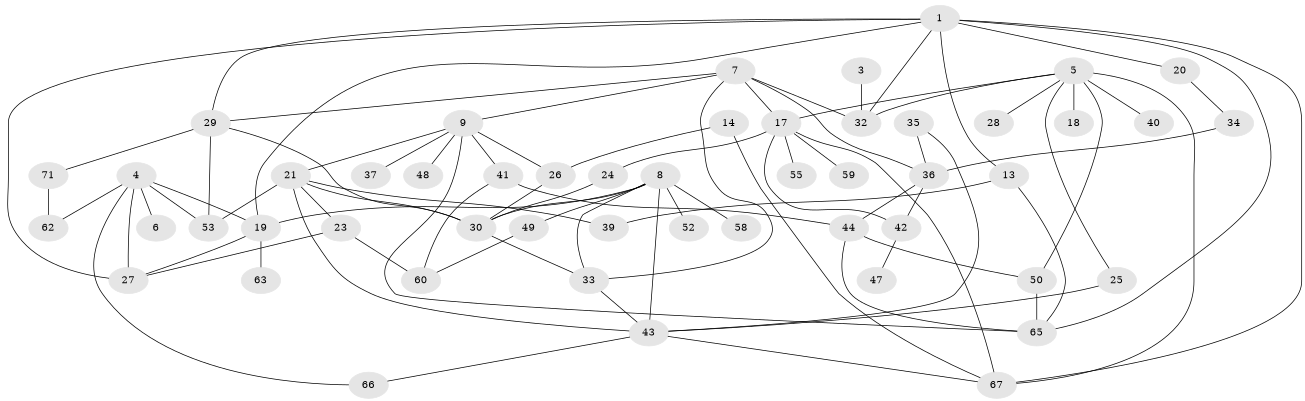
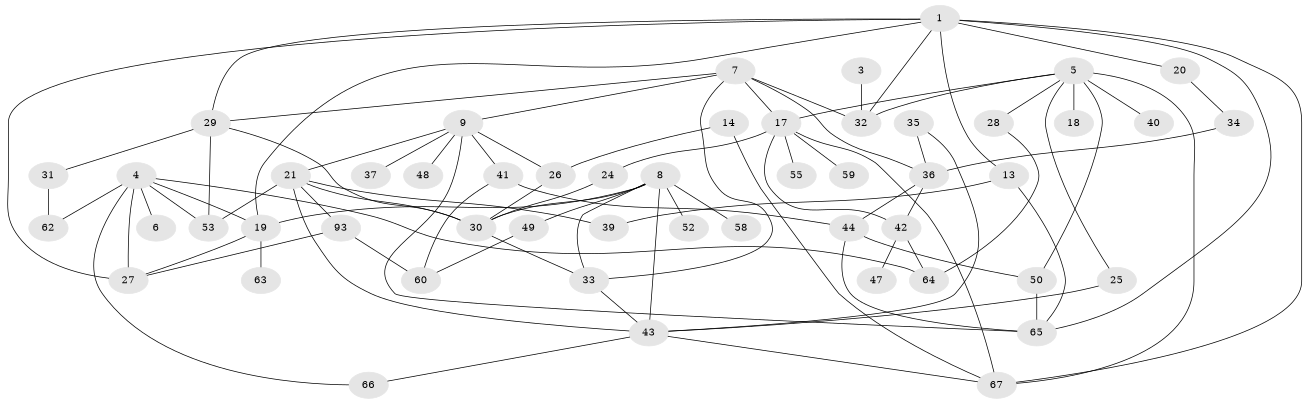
  graph {
    node [color=gray90 style=filled]
    edge [weight=1.0]
    1
    13
    19
    20
    27
    29
    32
    65
    67
    39
    63
    34
-   31 [label=71]
+   31
    53
    30
    3
    4
    6
    62
+   64
    66
    5
    17
    18
    25
    28
    40
    50
    24
    42
    n31 [label=55]
    59
    43
    7
    9
    33
    36
    21
    26
    37
    41
    48
    44
    8
    49
    52
    58
    60
-   23
+   23 [label=93]
    14
    47
    35
    1 -- 13
    1 -- 19
    1 -- 20
    1 -- 27
    1 -- 29
    1 -- 32
    1 -- 65
    1 -- 67
    13 -- 65
    13 -- 39
    19 -- 27
    19 -- 63
    20 -- 34
    29 -- 31
    29 -- 53
    29 -- 30
    34 -- 36
    31 -- 62 [weight=2.0]
    30 -- 33
    3 -- 32
    4 -- 19
    4 -- 27 [weight=2.0]
    4 -- 53
    4 -- 6
    4 -- 62
+   4 -- 64
    4 -- 66
    5 -- 32
    5 -- 67
    5 -- 17
    5 -- 18
    5 -- 25
    5 -- 28
    5 -- 40 [weight=2.0]
    5 -- 50
    17 -- 67
    17 -- 24
    17 -- 42
    17 -- n31
    17 -- 59
    25 -- 43
+   28 -- 64
    50 -- 65
    24 -- 30
+   42 -- 64
    42 -- 47
    43 -- 67
    43 -- 66
    7 -- 29
    7 -- 32
    7 -- 17
    7 -- 9
    7 -- 33
    7 -- 36
    9 -- 65
    9 -- 21
    9 -- 26
    9 -- 37
    9 -- 41
    9 -- 48
    33 -- 43
    36 -- 42
    36 -- 44
    21 -- 39
    21 -- 53
    21 -- 30
    21 -- 43
    21 -- 23 [weight=2.0]
    26 -- 30 [weight=2.0]
    41 -- 44
    41 -- 60
    44 -- 65
    44 -- 50
    8 -- 19
    8 -- 30
    8 -- 43
    8 -- 33
    8 -- 49
    8 -- 52
    8 -- 58
    49 -- 60
    23 -- 27
    23 -- 60
    14 -- 67
    14 -- 26
    35 -- 43
    35 -- 36
  }
